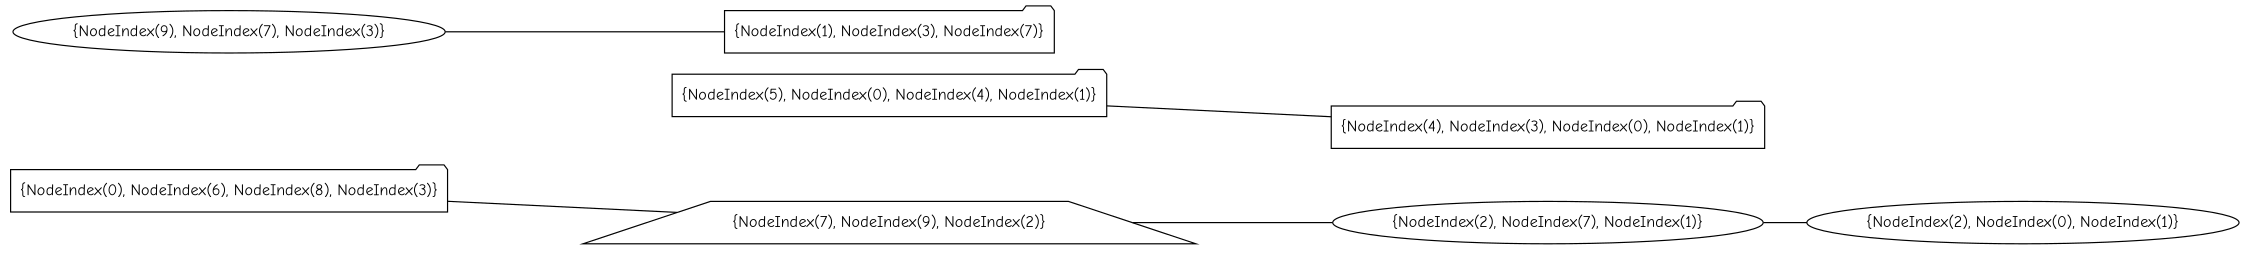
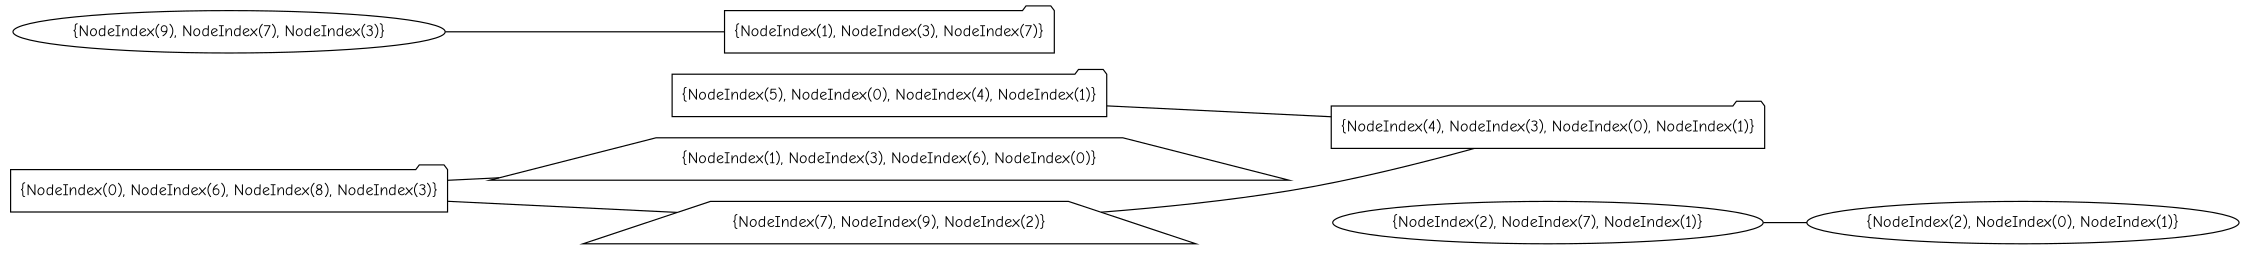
  graph {
    fontname="Comic Neue"
    rankdir=LR
    node [fontname="Comic Neue" shape=folder]
    edge [fontname="Comic Neue"]
    n1 [label="{NodeIndex(2), NodeIndex(0), NodeIndex(1)}" shape=ellipse]
    n2 [label="{NodeIndex(4), NodeIndex(3), NodeIndex(0), NodeIndex(1)}"]
    n3 [label="{NodeIndex(5), NodeIndex(0), NodeIndex(4), NodeIndex(1)}"]
+   n4 [label="{NodeIndex(1), NodeIndex(3), NodeIndex(6), NodeIndex(0)}" shape=trapezium]
    n5 [label="{NodeIndex(0), NodeIndex(6), NodeIndex(8), NodeIndex(3)}"]
    n6 [label="{NodeIndex(7), NodeIndex(9), NodeIndex(2)}" shape=trapezium]
    n7 [label="{NodeIndex(2), NodeIndex(7), NodeIndex(1)}" shape=ellipse]
    n8 [label="{NodeIndex(1), NodeIndex(3), NodeIndex(7)}"]
    n9 [label="{NodeIndex(9), NodeIndex(7), NodeIndex(3)}" shape=ellipse]
    n3 -- n2
+   n5 -- n4
    n5 -- n6
-   n6 -- n7
+   n6 -- n2
    n7 -- n1
    n9 -- n8
  }
